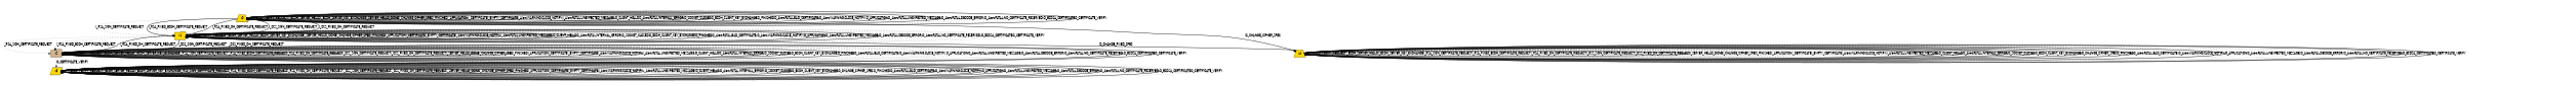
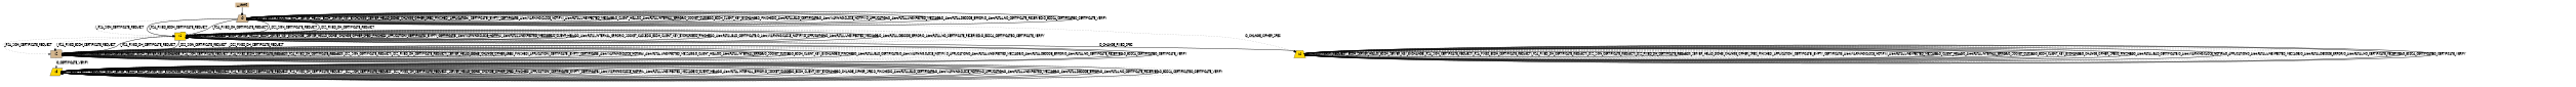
  digraph {
    fontname=Lato
    node [fillcolor=gold fontname=Lato shape=trapezium style=filled]
    edge [arrowhead=box fontname=Lato style=bold]
-   n1 [label=s0]
+   n1 [fillcolor=tan label=s0]
    n2 [label=s1 shape=folder]
    n3 [label=s4]
    n4 [fillcolor=tan label=s2 shape=folder]
    n5 [label=s3 shape=parallelogram]
+   __start0 [fillcolor=tan height=0 shape=none width=0]
    n1 -> n1 [arrowhead=normal label=I_HELLO_VERIFY_REQUEST]
    n1 -> n1 [label=I_ECDH_SERVER_HELLO style=dotted]
    n1 -> n1 [label=I_ECDH_SERVER_KEY_EXCHANGE style=dotted]
    n1 -> n1 [label=I_SERVER_HELLO_DONE style=dotted]
    n1 -> n1 [arrowhead=normal label=I_CHANGE_CIPHER_SPEC]
    n1 -> n1 [arrowhead=normal label=I_FINISHED]
    n1 -> n1 [arrowhead=normal label=I_APPLICATION style=dotted]
    n1 -> n1 [label=I_CERTIFICATE]
    n1 -> n1 [arrowhead=normal label=I_EMPTY_CERTIFICATE style=dotted]
    n1 -> n1 [arrowhead=normal label="I_Alert(WARNING,CLOSE_NOTIFY)"]
    n1 -> n1 [arrowhead=normal label="I_Alert(FATAL,UNEXPECTED_MESSAGE)" style=dotted]
    n1 -> n1 [arrowhead=normal label=O_CLIENT_HELLO]
    n1 -> n1 [label="O_Alert(FATAL,INTERNAL_ERROR)" style=dotted]
    n1 -> n1 [label=O_SOCKET_CLOSED]
    n1 -> n1 [arrowhead=normal label=O_ECDH_CLIENT_KEY_EXCHANGE]
    n1 -> n1 [arrowhead=normal label=O_FINISHED]
    n1 -> n1 [arrowhead=normal label="O_Alert(FATAL,BAD_CERTIFICATE)" style=dotted]
    n1 -> n1 [label="O_Alert(WARNING,CLOSE_NOTIFY)"]
    n1 -> n1 [arrowhead=normal label=O_APPLICATION style=dotted]
    n1 -> n1 [arrowhead=normal label="O_Alert(FATAL,UNEXPECTED_MESSAGE)"]
    n1 -> n1 [arrowhead=normal label="O_Alert(FATAL,DECODE_ERROR)"]
    n1 -> n1 [label="O_Alert(FATAL,NO_CERTIFICATE_RESERVED)" style=dotted]
    n1 -> n1 [label=O_ECDSA_CERTIFICATE style=dotted]
    n1 -> n1 [label=O_CERTIFICATE_VERIFY]
    n1 -> n2 [label=I_RSA_SIGN_CERTIFICATE_REQUEST style=dotted]
    n1 -> n2 [arrowhead=normal label=I_RSA_FIXED_ECDH_CERTIFICATE_REQUEST]
    n1 -> n2 [arrowhead=normal label=I_RSA_FIXED_DH_CERTIFICATE_REQUEST]
    n1 -> n2 [label=I_DSS_SIGN_CERTIFICATE_REQUEST]
    n1 -> n2 [arrowhead=normal label=I_DSS_FIXED_DH_CERTIFICATE_REQUEST]
-   n1 -> n3 [label=O_CHANGE_CIPHER_SPEC]
+   n1 -> n3 [label=O_CHANGE_CIPHER_SPEC style=dotted]
    n2 -> n2 [label=I_HELLO_VERIFY_REQUEST style=dotted]
    n2 -> n2 [label=I_ECDH_SERVER_HELLO]
    n2 -> n2 [arrowhead=normal label=I_ECDH_SERVER_KEY_EXCHANGE style=dotted]
    n2 -> n2 [arrowhead=normal label=I_SERVER_HELLO_DONE style=dotted]
    n2 -> n2 [label=I_CHANGE_CIPHER_SPEC style=dotted]
    n2 -> n2 [label=I_FINISHED style=dotted]
    n2 -> n2 [label=I_APPLICATION]
    n2 -> n2 [label=I_CERTIFICATE style=dotted]
    n2 -> n2 [arrowhead=normal label=I_EMPTY_CERTIFICATE]
    n2 -> n2 [label="I_Alert(WARNING,CLOSE_NOTIFY)"]
    n2 -> n2 [label="I_Alert(FATAL,UNEXPECTED_MESSAGE)"]
    n2 -> n2 [arrowhead=normal label=O_CLIENT_HELLO]
    n2 -> n2 [arrowhead=normal label="O_Alert(FATAL,INTERNAL_ERROR)"]
    n2 -> n2 [arrowhead=normal label=O_SOCKET_CLOSED style=dotted]
    n2 -> n2 [arrowhead=normal label=O_ECDH_CLIENT_KEY_EXCHANGE style=dotted]
    n2 -> n2 [arrowhead=normal label=O_FINISHED style=dotted]
    n2 -> n2 [arrowhead=normal label="O_Alert(FATAL,BAD_CERTIFICATE)"]
    n2 -> n2 [label="O_Alert(WARNING,CLOSE_NOTIFY)" style=dotted]
    n2 -> n2 [arrowhead=normal label=O_APPLICATION style=dotted]
    n2 -> n2 [label="O_Alert(FATAL,UNEXPECTED_MESSAGE)"]
    n2 -> n2 [label="O_Alert(FATAL,DECODE_ERROR)"]
    n2 -> n2 [label="O_Alert(FATAL,NO_CERTIFICATE_RESERVED)" style=dotted]
    n2 -> n2 [label=O_ECDSA_CERTIFICATE style=dotted]
    n2 -> n2 [arrowhead=normal label=O_CERTIFICATE_VERIFY style=dotted]
    n2 -> n3 [arrowhead=normal label=O_CHANGE_FIXED_SPEC]
    n2 -> n4 [arrowhead=normal label=I_RSA_SIGN_CERTIFICATE_REQUEST style=dotted]
    n2 -> n4 [label=I_RSA_FIXED_ECDH_CERTIFICATE_REQUEST style=dotted]
    n2 -> n4 [label=I_RSA_FIXED_DH_CERTIFICATE_REQUEST]
    n2 -> n4 [arrowhead=normal label=I_DSS_SIGN_CERTIFICATE_REQUEST]
    n2 -> n4 [arrowhead=normal label=I_DSS_FIXED_DH_CERTIFICATE_REQUEST style=dotted]
    n3 -> n3 [label=I_HELLO_VERIFY_REQUEST]
    n3 -> n3 [label=I_ECDH_SERVER_HELLO]
    n3 -> n3 [arrowhead=normal label=I_ECDH_SERVER_KEY_EXCHANGE style=dotted]
    n3 -> n3 [label=I_RSA_SIGN_CERTIFICATE_REQUEST style=dotted]
    n3 -> n3 [label=I_RSA_FIXED_ECDH_CERTIFICATE_REQUEST style=dotted]
    n3 -> n3 [label=I_RSA_FIXED_DH_CERTIFICATE_REQUEST style=dotted]
    n3 -> n3 [label=I_DSS_SIGN_CERTIFICATE_REQUEST style=dotted]
    n3 -> n3 [arrowhead=normal label=I_DSS_FIXED_DH_CERTIFICATE_REQUEST style=dotted]
    n3 -> n3 [label=I_SERVER_HELLO_DONE]
    n3 -> n3 [arrowhead=normal label=I_CHANGE_CIPHER_SPEC style=dotted]
    n3 -> n3 [arrowhead=normal label=I_FINISHED style=dotted]
    n3 -> n3 [label=I_APPLICATION style=dotted]
    n3 -> n3 [label=I_CERTIFICATE style=dotted]
    n3 -> n3 [arrowhead=normal label=I_EMPTY_CERTIFICATE style=dotted]
    n3 -> n3 [arrowhead=normal label="I_Alert(WARNING,CLOSE_NOTIFY)" style=dotted]
    n3 -> n3 [arrowhead=normal label="I_Alert(FATAL,UNEXPECTED_MESSAGE)" style=dotted]
    n3 -> n3 [label=O_CLIENT_HELLO]
    n3 -> n3 [label="O_Alert(FATAL,INTERNAL_ERROR)"]
    n3 -> n3 [arrowhead=normal label=O_SOCKET_CLOSED]
    n3 -> n3 [label=O_ECDH_CLIENT_KEY_EXCHANGE]
    n3 -> n3 [label=O_CHANGE_CIPHER_SPEC]
    n3 -> n3 [arrowhead=normal label=O_FINISHED style=dotted]
    n3 -> n3 [label="O_Alert(FATAL,BAD_CERTIFICATE)"]
    n3 -> n3 [label="O_Alert(WARNING,CLOSE_NOTIFY)" style=dotted]
    n3 -> n3 [label=O_APPLICATION]
    n3 -> n3 [arrowhead=normal label="O_Alert(FATAL,UNEXPECTED_MESSAGE)" style=dotted]
    n3 -> n3 [label="O_Alert(FATAL,DECODE_ERROR)" style=dotted]
    n3 -> n3 [arrowhead=normal label="O_Alert(FATAL,NO_CERTIFICATE_RESERVED)" style=dotted]
    n3 -> n3 [label=O_ECDSA_CERTIFICATE]
    n3 -> n3 [arrowhead=normal label=O_CERTIFICATE_VERIFY]
    n4 -> n4 [arrowhead=normal label=I_HELLO_VERIFY_REQUEST style=dotted]
    n4 -> n4 [label=I_ECDH_SERVER_HELLO]
    n4 -> n4 [label=I_ECDH_SERVER_KEY_EXCHANGE]
    n4 -> n4 [label=I_RSA_SIGN_CERTIFICATE_REQUEST]
    n4 -> n4 [arrowhead=normal label=I_RSA_FIXED_ECDH_CERTIFICATE_REQUEST style=dotted]
    n4 -> n4 [label=I_RSA_FIXED_DH_CERTIFICATE_REQUEST]
    n4 -> n4 [arrowhead=normal label=I_DSS_SIGN_CERTIFICATE_REQUEST]
    n4 -> n4 [label=I_DSS_FIXED_DH_CERTIFICATE_REQUEST style=dotted]
    n4 -> n4 [arrowhead=normal label=I_SERVER_HELLO_DONE style=dotted]
    n4 -> n4 [label=I_CHANGE_CIPHER_SPEC]
    n4 -> n4 [label=I_FINISHED]
    n4 -> n4 [arrowhead=normal label=I_APPLICATION style=dotted]
    n4 -> n4 [label=I_CERTIFICATE style=dotted]
    n4 -> n4 [arrowhead=normal label=I_EMPTY_CERTIFICATE style=dotted]
    n4 -> n4 [label="I_Alert(WARNING,CLOSE_NOTIFY)"]
    n4 -> n4 [label="I_Alert(FATAL,UNEXPECTED_MESSAGE)"]
    n4 -> n4 [label=O_CLIENT_HELLO style=dotted]
    n4 -> n4 [arrowhead=normal label="O_Alert(FATAL,INTERNAL_ERROR)" style=dotted]
    n4 -> n4 [arrowhead=normal label=O_SOCKET_CLOSED]
    n4 -> n4 [arrowhead=normal label=O_ECDH_CLIENT_KEY_EXCHANGE]
    n4 -> n4 [arrowhead=normal label=O_FINISHED style=dotted]
    n4 -> n4 [arrowhead=normal label="O_Alert(FATAL,BAD_CERTIFICATE)"]
    n4 -> n4 [label="O_Alert(WARNING,CLOSE_NOTIFY)" style=dotted]
    n4 -> n4 [arrowhead=normal label=O_APPLICATION style=dotted]
    n4 -> n4 [label="O_Alert(FATAL,UNEXPECTED_MESSAGE)" style=dotted]
    n4 -> n4 [arrowhead=normal label="O_Alert(FATAL,DECODE_ERROR)" style=dotted]
    n4 -> n4 [label="O_Alert(FATAL,NO_CERTIFICATE_RESERVED)" style=dotted]
    n4 -> n4 [label=O_ECDSA_CERTIFICATE]
    n4 -> n4 [label=O_CERTIFICATE_VERIFY]
    n4 -> n5 [arrowhead=normal label=O_CERTIFICATE_VERIFY style=dotted]
    n5 -> n5 [label=I_HELLO_VERIFY_REQUEST]
    n5 -> n5 [arrowhead=normal label=I_ECDH_SERVER_HELLO style=dotted]
    n5 -> n5 [label=I_ECDH_SERVER_KEY_EXCHANGE style=dotted]
    n5 -> n5 [arrowhead=normal label=I_RSA_SIGN_CERTIFICATE_REQUEST style=dotted]
    n5 -> n5 [arrowhead=normal label=I_RSA_FIXED_ECDH_CERTIFICATE_REQUEST]
    n5 -> n5 [label=I_RSA_FIXED_DH_CERTIFICATE_REQUEST]
    n5 -> n5 [arrowhead=normal label=I_DSS_SIGN_CERTIFICATE_REQUEST style=dotted]
    n5 -> n5 [arrowhead=normal label=I_DSS_FIXED_DH_CERTIFICATE_REQUEST]
    n5 -> n5 [label=I_SERVER_HELLO_DONE]
    n5 -> n5 [label=I_CHANGE_CIPHER_SPEC]
    n5 -> n5 [label=I_FINISHED]
    n5 -> n5 [label=I_APPLICATION]
    n5 -> n5 [arrowhead=normal label=I_CERTIFICATE style=dotted]
    n5 -> n5 [arrowhead=normal label=I_EMPTY_CERTIFICATE]
    n5 -> n5 [arrowhead=normal label="I_Alert(WARNING,CLOSE_NOTIFY)"]
    n5 -> n5 [label="I_Alert(FATAL,UNEXPECTED_MESSAGE)"]
    n5 -> n5 [label=O_CLIENT_HELLO style=dotted]
    n5 -> n5 [label="O_Alert(FATAL,INTERNAL_ERROR)"]
    n5 -> n5 [label=O_SOCKET_CLOSED style=dotted]
    n5 -> n5 [label=O_ECDH_CLIENT_KEY_EXCHANGE]
    n5 -> n5 [label=O_CHANGE_CIPHER_SPEC]
    n5 -> n5 [label=O_FINISHED style=dotted]
    n5 -> n5 [arrowhead=normal label="O_Alert(FATAL,BAD_CERTIFICATE)" style=dotted]
    n5 -> n5 [arrowhead=normal label="O_Alert(WARNING,CLOSE_NOTIFY)"]
    n5 -> n5 [arrowhead=normal label=O_APPLICATION]
    n5 -> n5 [label="O_Alert(FATAL,UNEXPECTED_MESSAGE)"]
    n5 -> n5 [arrowhead=normal label="O_Alert(FATAL,DECODE_ERROR)"]
    n5 -> n5 [label="O_Alert(FATAL,NO_CERTIFICATE_RESERVED)"]
    n5 -> n5 [arrowhead=normal label=O_ECDSA_CERTIFICATE]
    n5 -> n5 [arrowhead=normal label=O_CERTIFICATE_VERIFY style=dotted]
+   __start0 -> n1
  }
